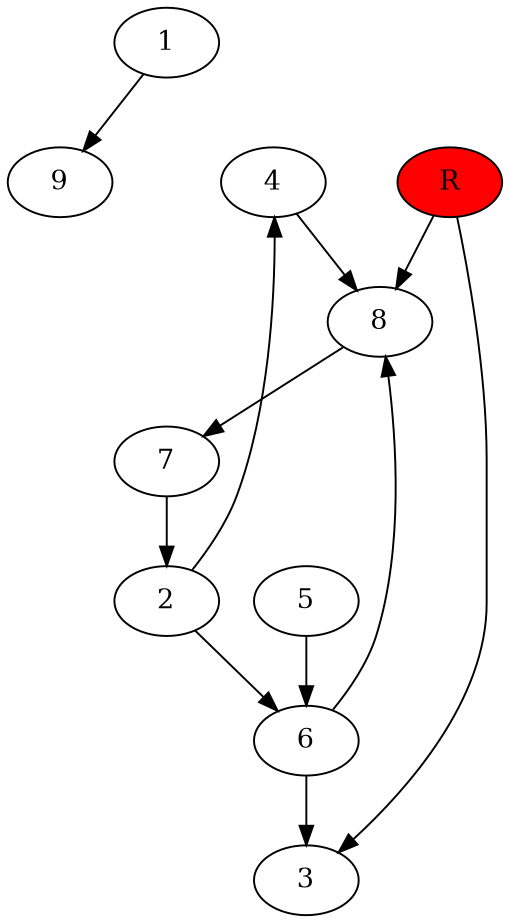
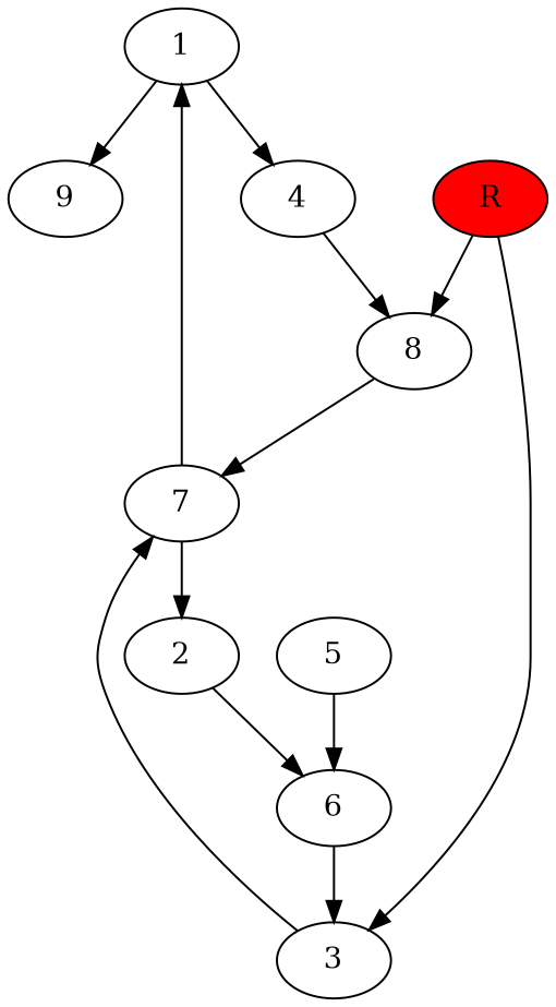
  digraph {
    1
    9
    2
    4
    6
    8
    3
    7
    5
    R [fillcolor="#ff0000" style=filled]
    1 -> 9
-   2 -> 4
+   1 -> 4
    2 -> 6
    4 -> 8
-   6 -> 8
    6 -> 3
    8 -> 7
+   3 -> 7
+   7 -> 1
    7 -> 2
    5 -> 6
    R -> 8
    R -> 3
  }
